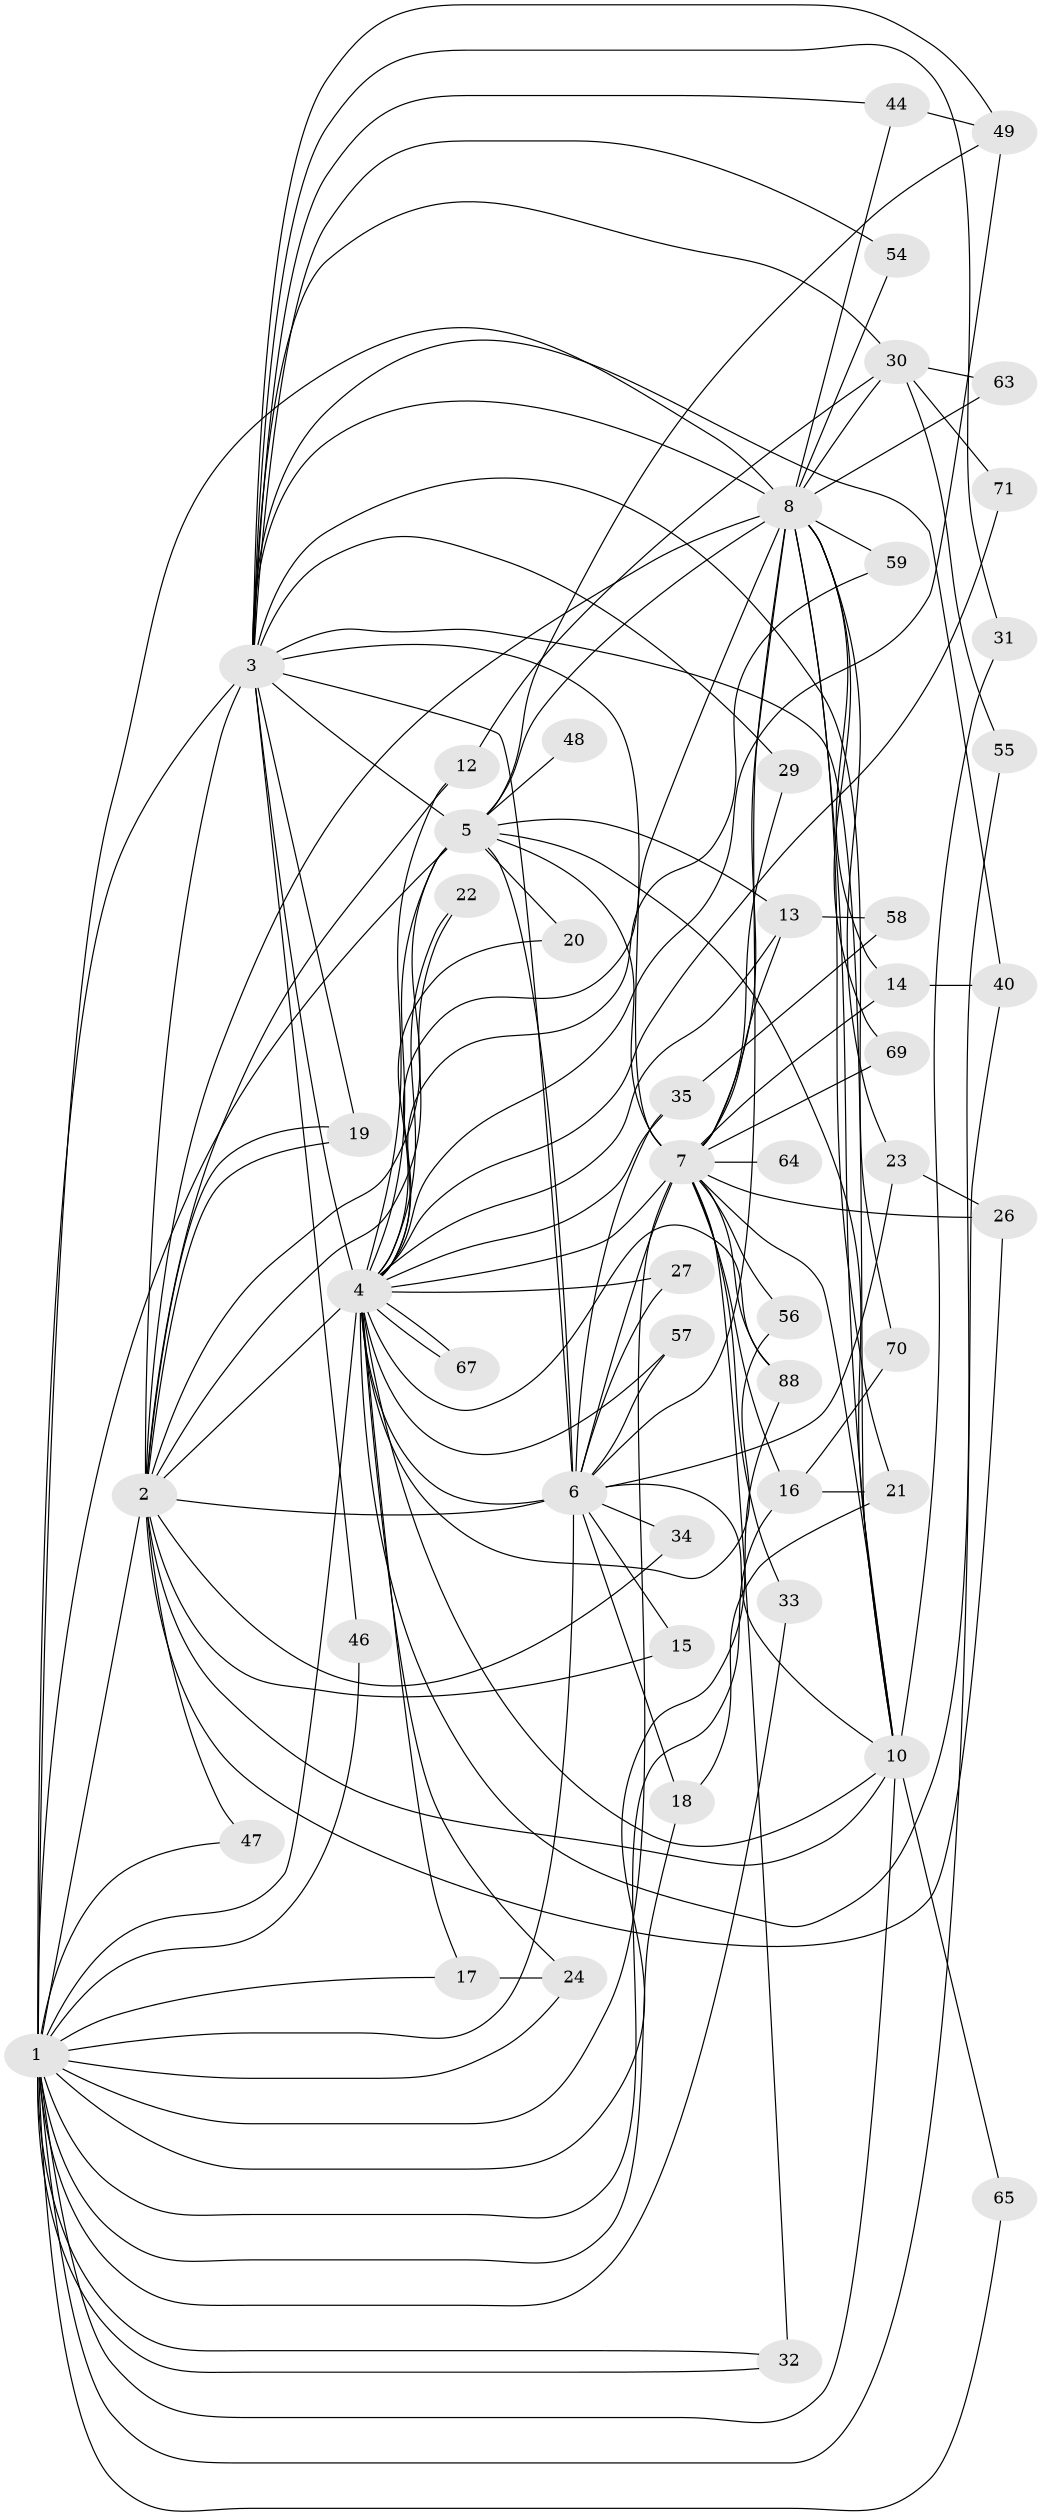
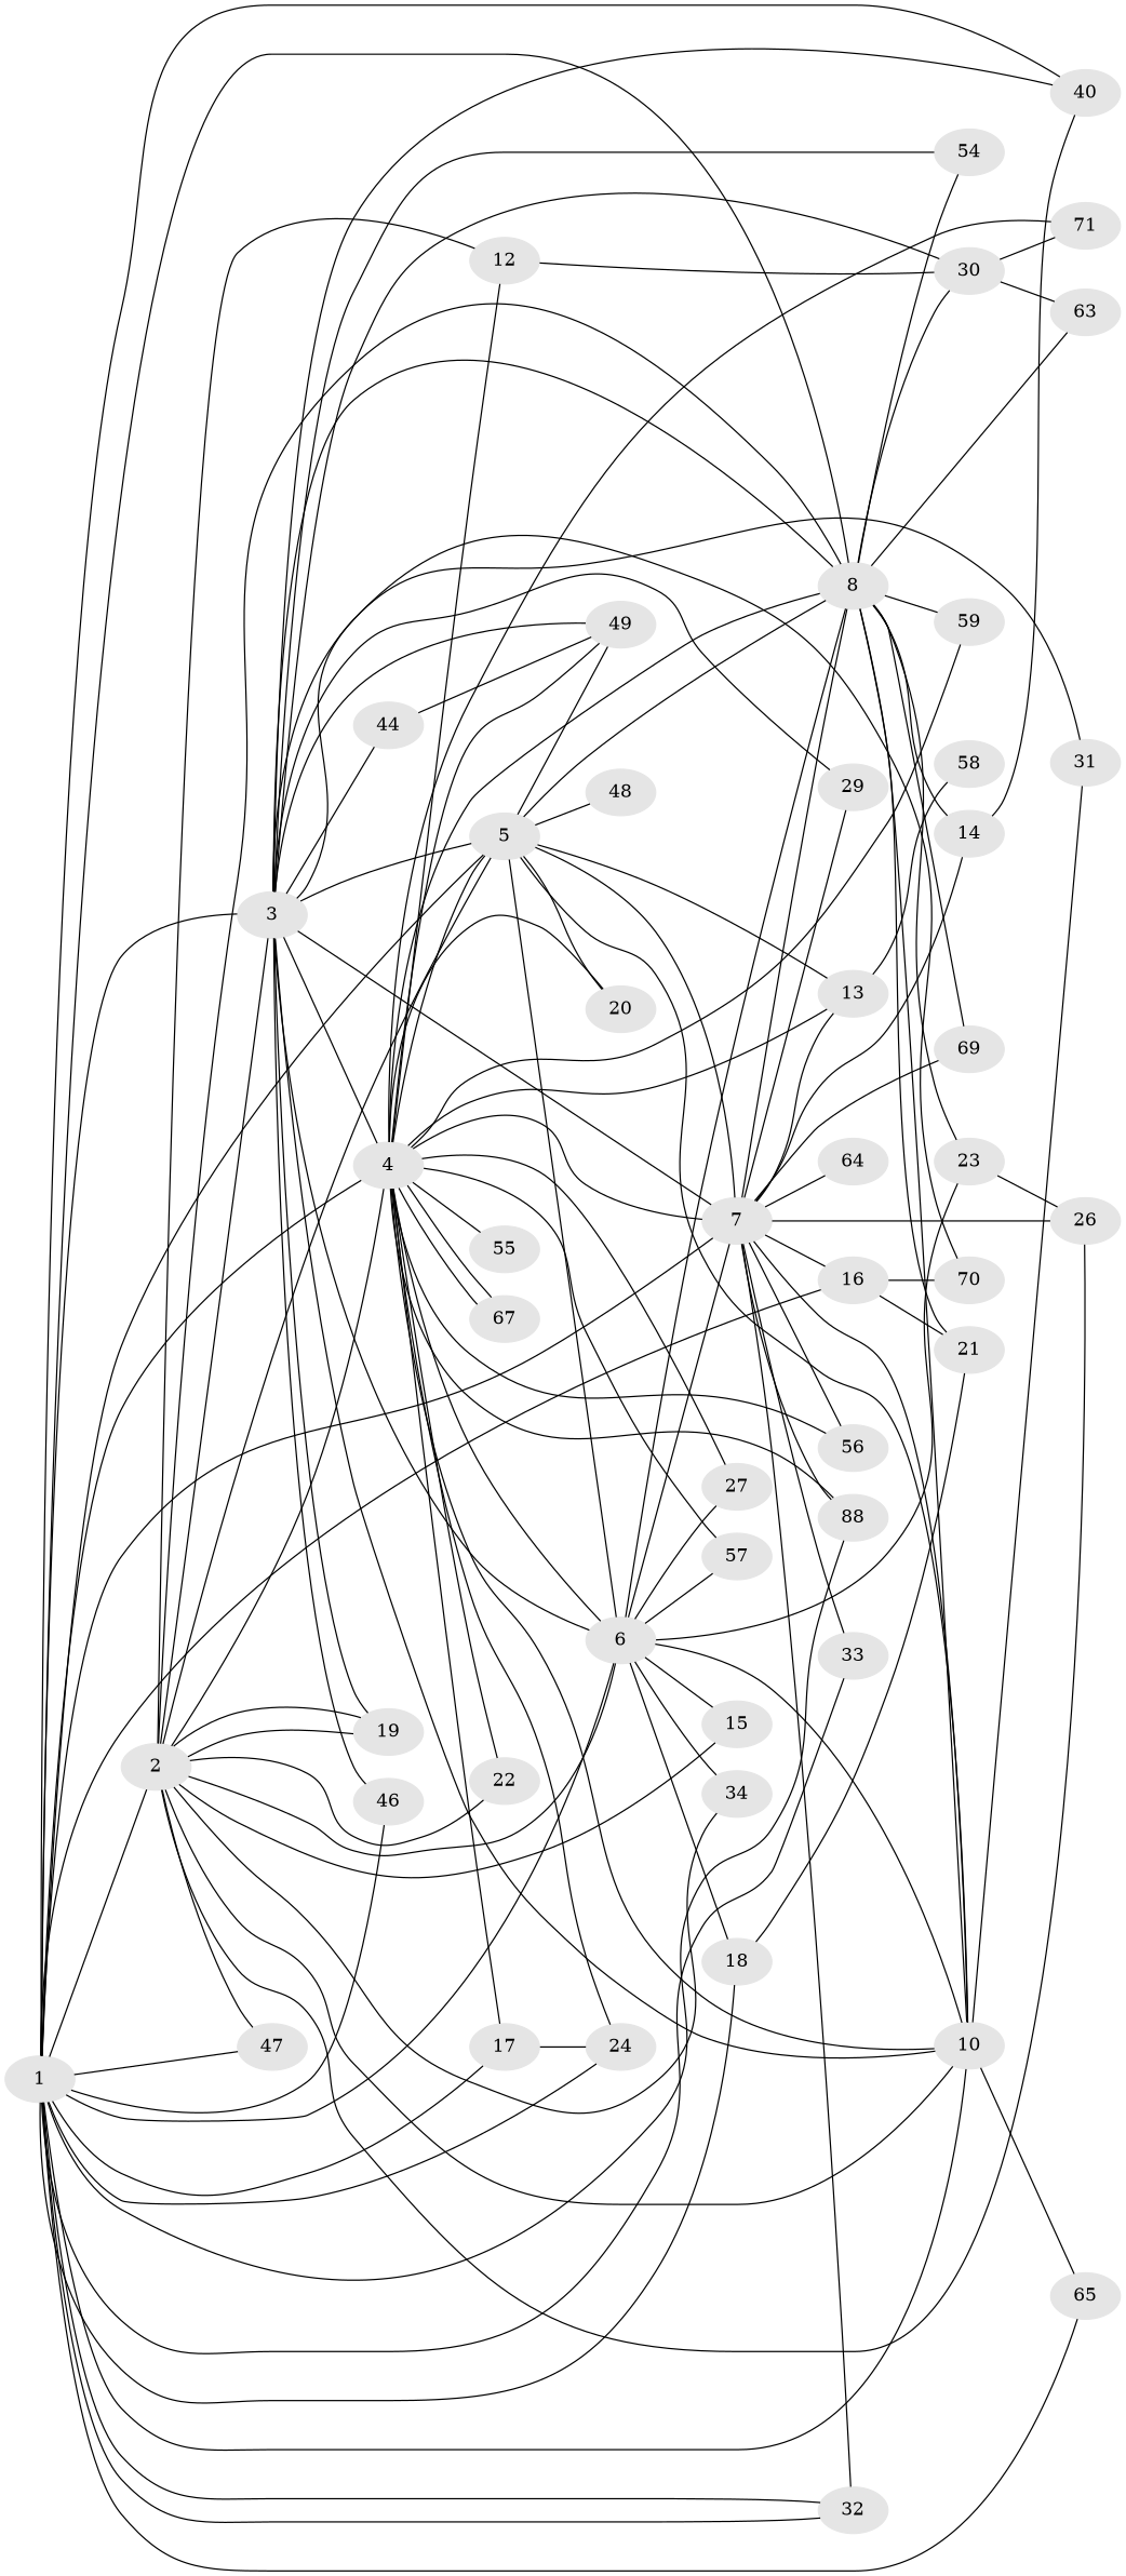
  graph {
    rankdir=LR
    node [color=gray90 style=filled]
    1 [super="+36"]
    2 [super="+45"]
    3 [super="+9"]
    4 [super="+50"]
    5 [super="+11"]
    6 [super="+25"]
    7 [super="+43"]
    8 [super="+39"]
    10 [super="+32"]
    16 [super="+60"]
    17
    18
    24 [super="+37"]
    n14 [label=88 super="+42"]
    33
    n16 [label=32 super="+66"]
    40 [super="+62"]
    46
    47
    65
    12
    15
    19 [super="+52"]
    22
    26 [super="+51"]
    34
    29
    30 [super="+69"]
    31
    44 [super="+53"]
    49 [super="+68"]
    54
    70
    13 [super="+41"]
    20
    27
-   35
    55
    56
    57
    59
    67
    71
    48
    23
    14
    n47 [label=69]
    64
    21
    63
    58
    1 -- 2
    1 -- 3 [weight=3]
    1 -- 4
    1 -- 5
    1 -- 6
    1 -- 7
    1 -- 8
    1 -- 10
    1 -- 16
    1 -- 17
    1 -- 18
    1 -- 24
    1 -- n14
    1 -- 33
    1 -- n16
    1 -- n16
    1 -- 40
    1 -- 46
    1 -- 47
    1 -- 65
    2 -- 3 [weight=2]
    2 -- 4
    2 -- 5
    2 -- 6
    2 -- 8
    2 -- 10 [weight=3]
    2 -- 47
    2 -- 12
    2 -- 15
    2 -- 19
    2 -- 19
    2 -- 22
    2 -- 26
    2 -- 34
    3 -- 4 [weight=2]
    3 -- 5 [weight=2]
    3 -- 6 [weight=2]
    3 -- 7 [weight=2]
    3 -- 8 [weight=2]
    3 -- 10 [weight=2]
    3 -- 40
    3 -- 46
    3 -- 19
    3 -- 29
    3 -- 30
    3 -- 31
    3 -- 44
    3 -- 49
    3 -- 54
    3 -- 70
    4 -- 5 [weight=2]
    4 -- 6 [weight=2]
    4 -- 7
    4 -- 8 [weight=2]
    4 -- 10 [weight=2]
    4 -- 17
    4 -- 24
    4 -- n14
    4 -- 12
    4 -- 22
    4 -- 49
    4 -- 13 [weight=2]
    4 -- 20
    4 -- 27
-   4 -- 35
    4 -- 55
    4 -- 56
    4 -- 57
    4 -- 59
    4 -- 67
    4 -- 67
    4 -- 71
    5 -- 6
    5 -- 7
    5 -- 8
    5 -- 10
    5 -- 49
    5 -- 13
    5 -- 20
    5 -- 48 [weight=2]
    6 -- 7
    6 -- 8
    6 -- 10
    6 -- 18
    6 -- 15
    6 -- 34
    6 -- 27
-   6 -- 35
    6 -- 57
    6 -- 23
    7 -- 8
    7 -- 10
    7 -- 16
    7 -- n14
    7 -- 33
    7 -- n16
    7 -- 26
    7 -- 29
    7 -- 13
    7 -- 56
    7 -- 14
    7 -- n47
    7 -- 64 [weight=2]
    8 -- 10
    8 -- 30
-   8 -- 44
    8 -- 54
    8 -- 59
    8 -- 23
    8 -- 14
    8 -- n47
    8 -- 21
    8 -- 63
    10 -- 65
    10 -- 31
    16 -- 70
    16 -- 21
    17 -- 24
    18 -- 21
    12 -- 30
-   30 -- 55
    30 -- 71
    30 -- 63
    44 -- 49
    13 -- 58
-   35 -- 58
    23 -- 26
    14 -- 40
  }
